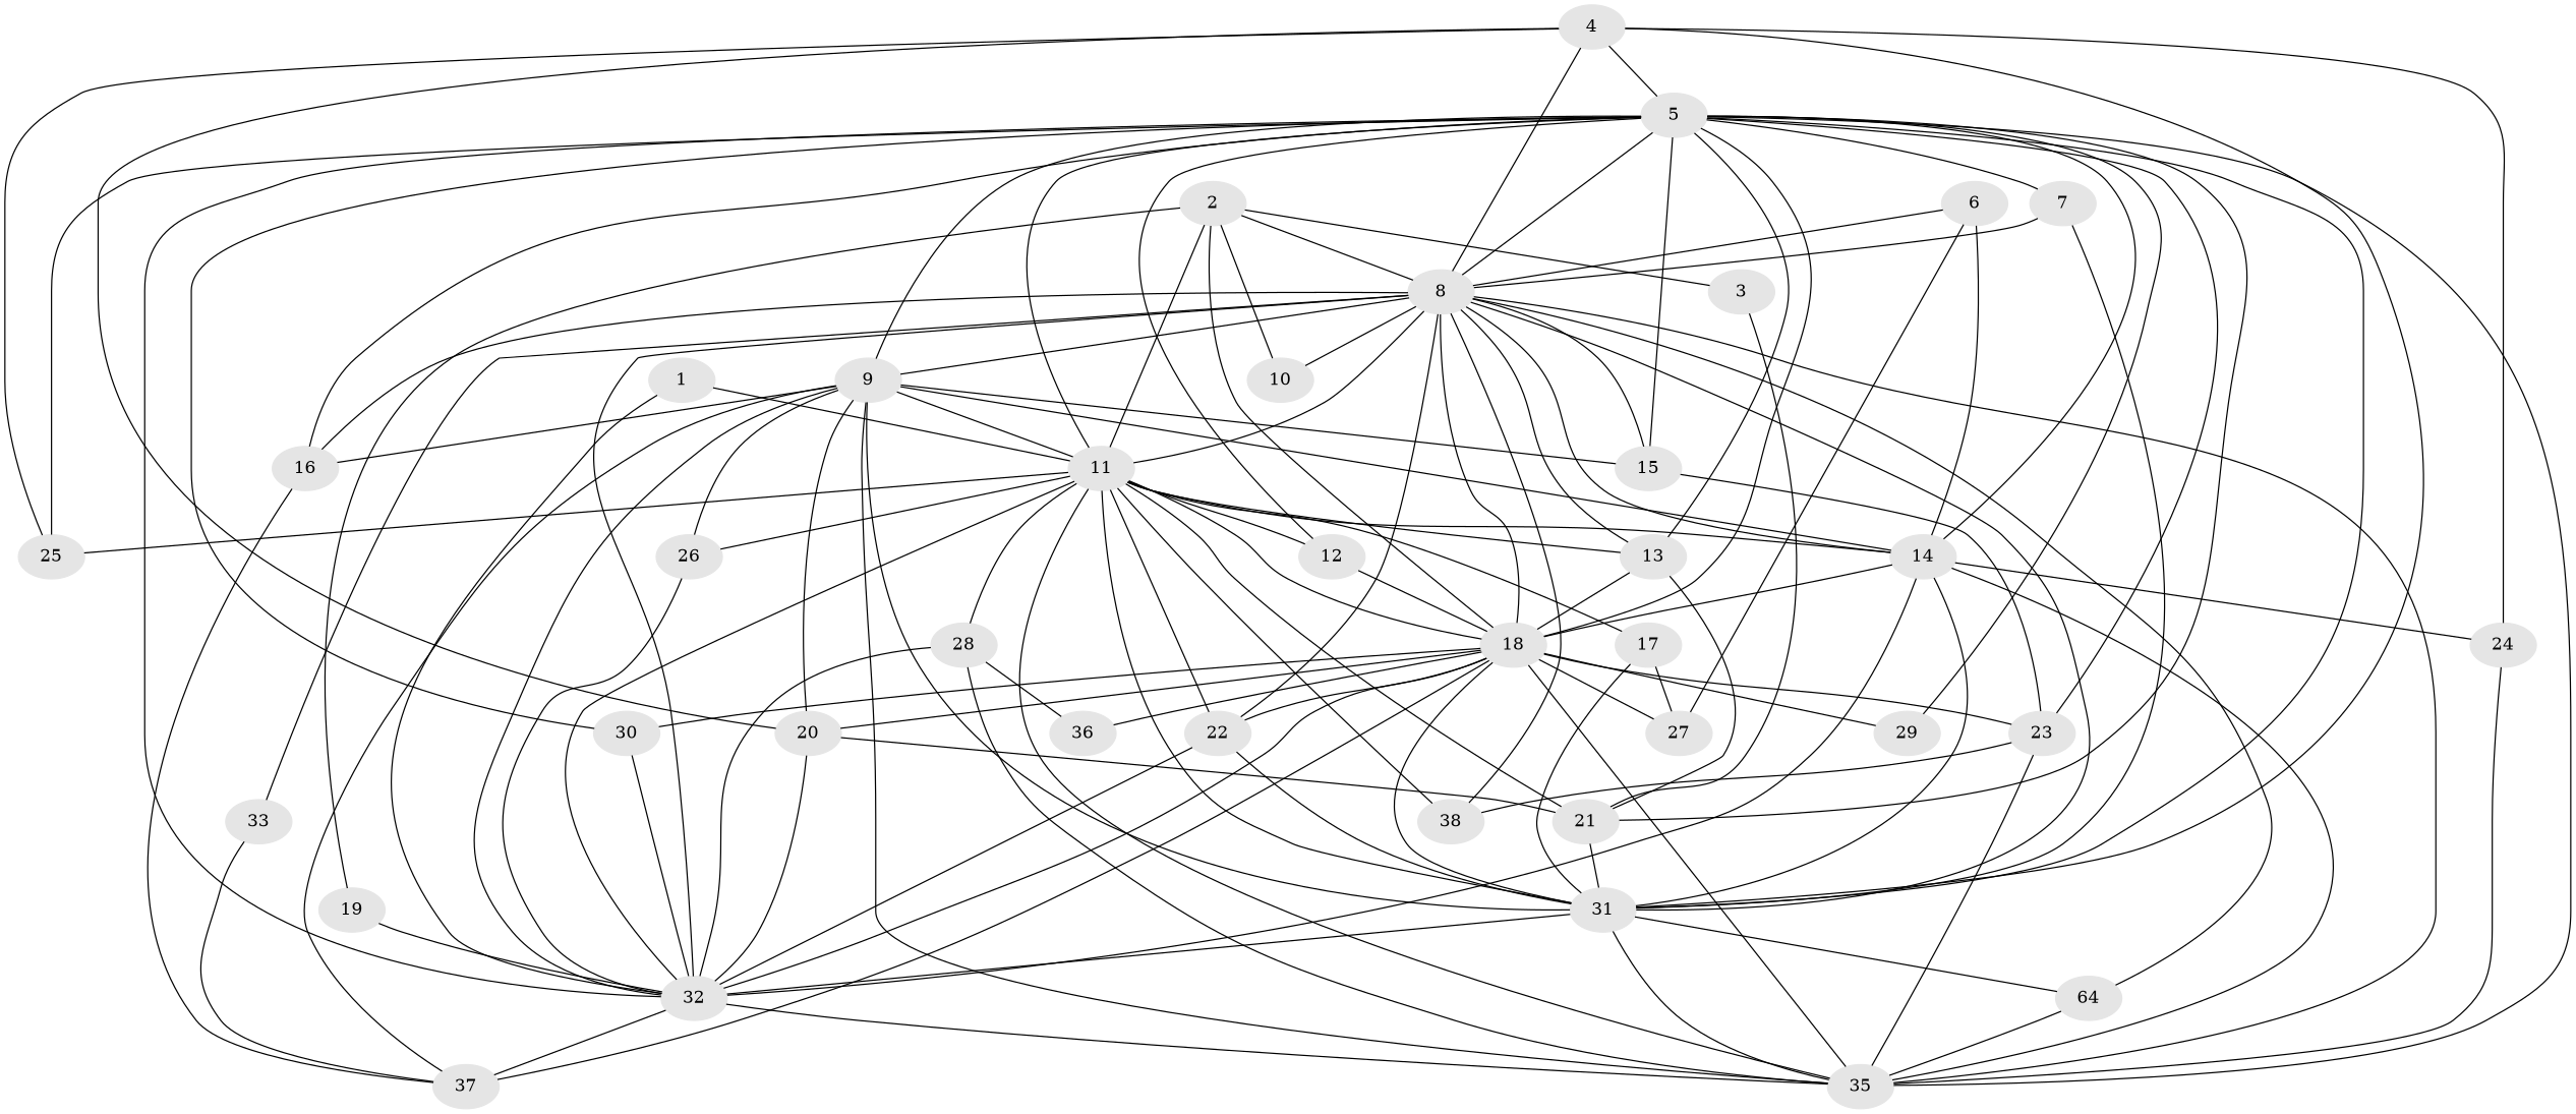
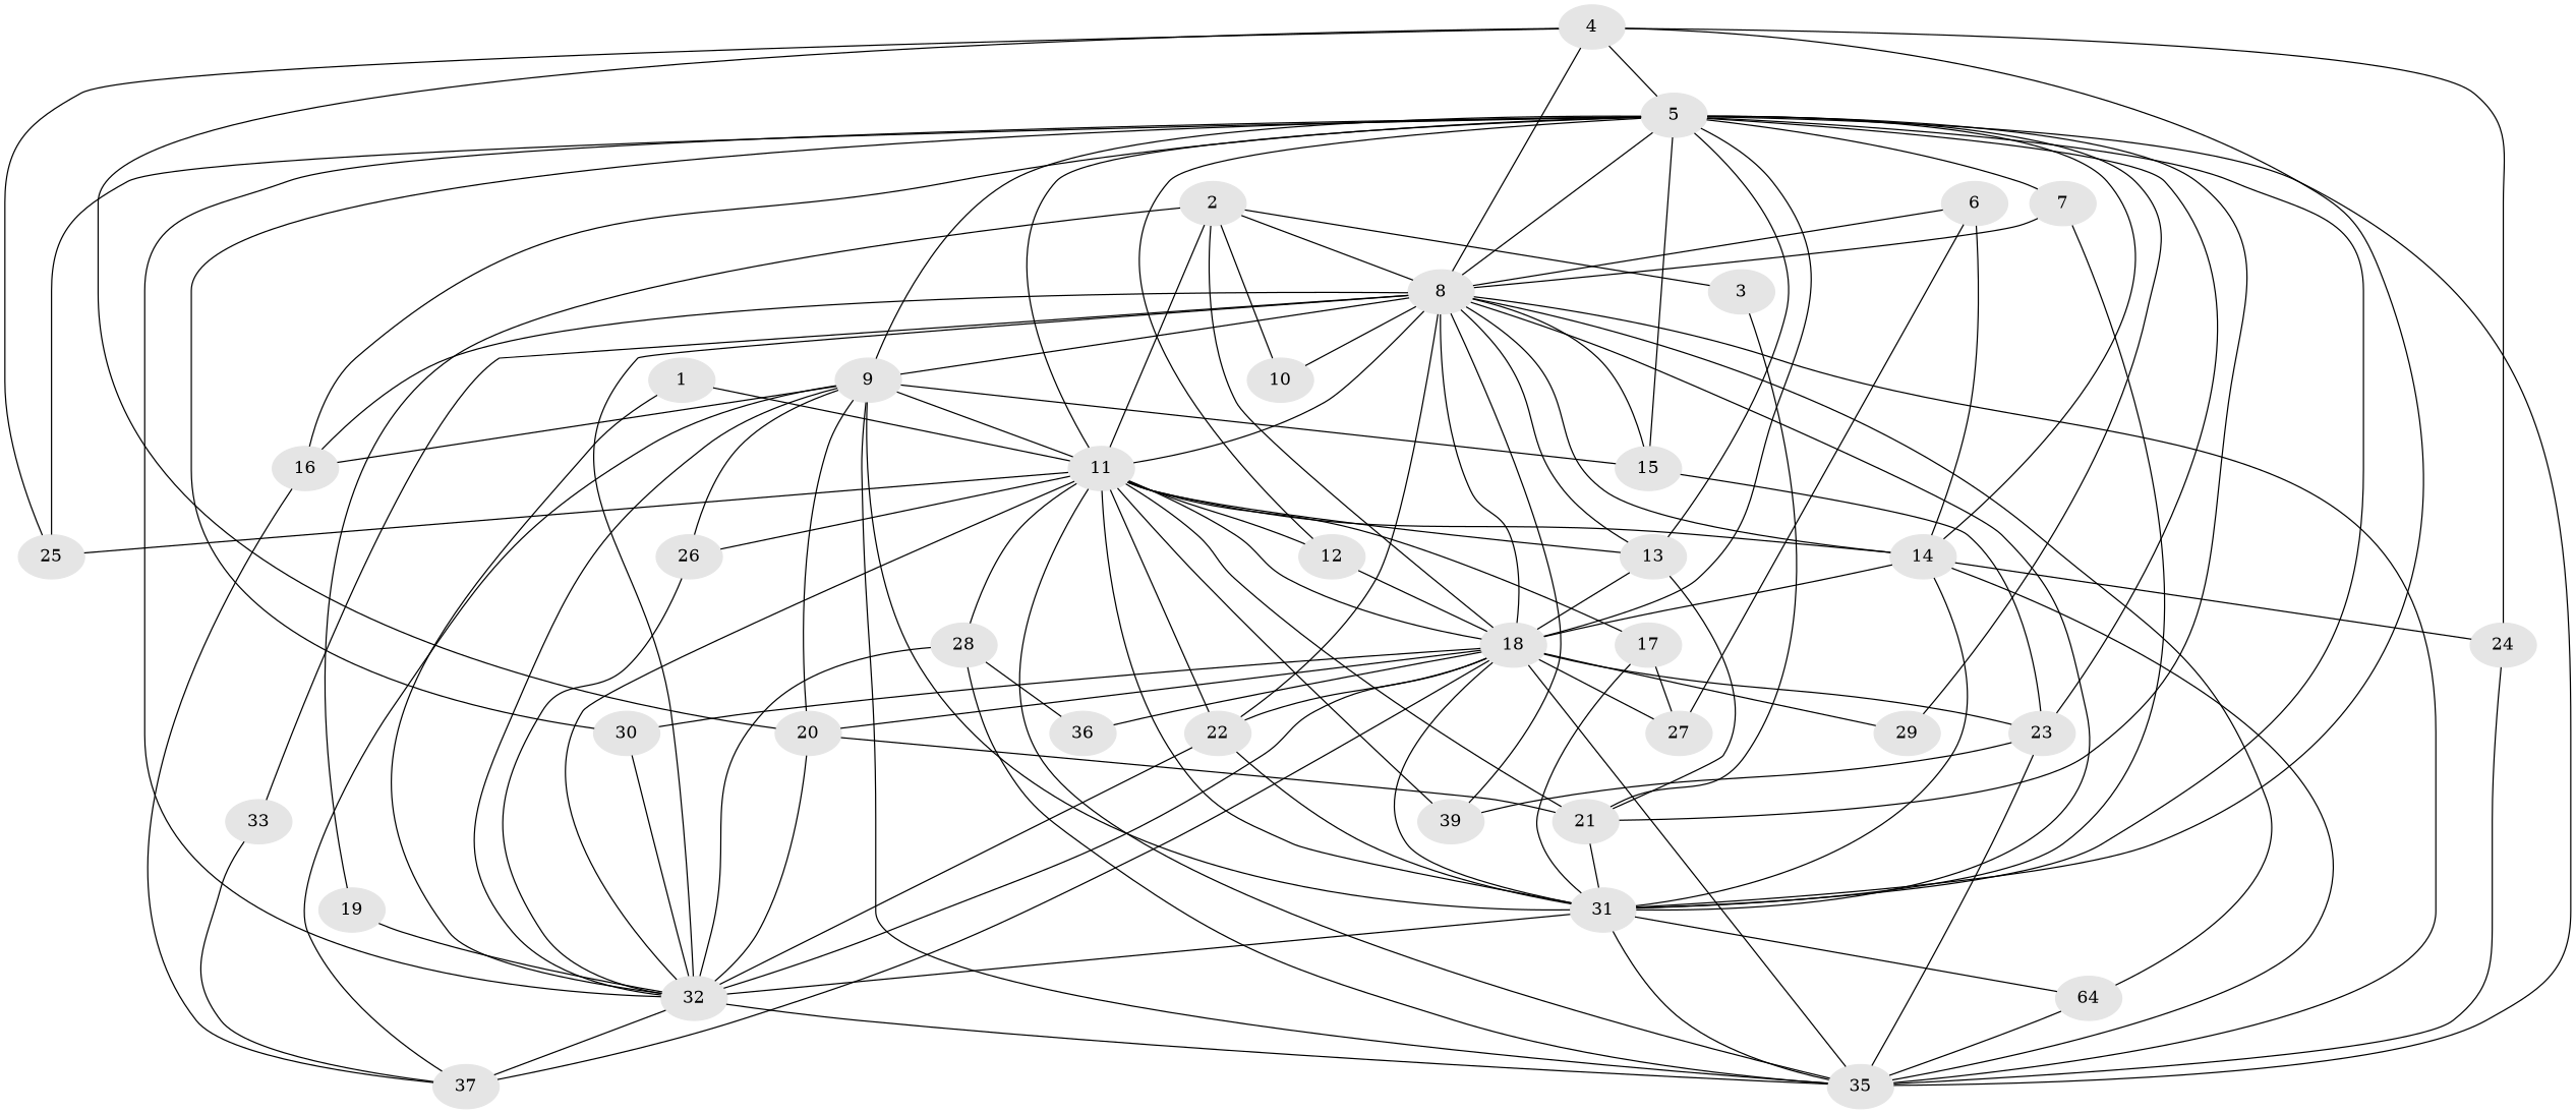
  graph {
    node [color=gray90 style=filled]
    edge [weight=1.0]
    1
    11
    32
    18
    31
    25
    12
    13
    14
    21
    35
    22
-   38
+   38 [label=39]
    26
    17
    28
    37
    2
    3
    8
    10
    19
    9
    15
    16
    33
    n27 [label=64]
    36
    23
    29
    30
    27
    20
    4
    5
    24
    7
    6
    1 -- 11
    1 -- 32
    11 -- 32
    11 -- 18
    11 -- 31
    11 -- 25
    11 -- 12
    11 -- 13
    11 -- 14
    11 -- 21 [weight=2.0]
    11 -- 35
    11 -- 22
    11 -- 38
    11 -- 26
    11 -- 17
    11 -- 28 [weight=2.0]
    32 -- 35
    32 -- 37 [weight=2.0]
    18 -- 32 [weight=3.0]
    18 -- 31
    18 -- 35 [weight=2.0]
    18 -- 22
    18 -- 37
    18 -- 36
    18 -- 23
    18 -- 29 [weight=2.0]
    18 -- 30
    18 -- 27
    18 -- 20
    31 -- 32 [weight=2.0]
    31 -- 35
    31 -- n27
    12 -- 18
    13 -- 18
    13 -- 21
-   14 -- 32 [weight=3.0]
    14 -- 18
    14 -- 31
    14 -- 35
    14 -- 24
    21 -- 31
    22 -- 32
    22 -- 31
    26 -- 32
    17 -- 31
    17 -- 27
    28 -- 32
    28 -- 35
    28 -- 36
    2 -- 11 [weight=2.0]
    2 -- 18
    2 -- 3
    2 -- 8
    2 -- 10
    2 -- 19
    3 -- 21
    8 -- 11 [weight=3.0]
    8 -- 32
    8 -- 18 [weight=3.0]
    8 -- 31 [weight=2.0]
    8 -- 13
    8 -- 14
    8 -- 35 [weight=2.0]
    8 -- 22
    8 -- 38
    8 -- 10
    8 -- 9 [weight=2.0]
    8 -- 15
    8 -- 16
    8 -- 33
    8 -- n27
    19 -- 32
    9 -- 11 [weight=2.0]
    9 -- 32 [weight=3.0]
    9 -- 31 [weight=2.0]
-   9 -- 14 [weight=2.0]
    9 -- 35 [weight=2.0]
    9 -- 26
    9 -- 37
    9 -- 15
    9 -- 16
    9 -- 20 [weight=3.0]
    15 -- 23
    16 -- 37
    33 -- 37
    n27 -- 35
    23 -- 35
    23 -- 38
    30 -- 32
    20 -- 32
    20 -- 21
    4 -- 31
    4 -- 25
    4 -- 8
    4 -- 20
    4 -- 5
    4 -- 24
    5 -- 11
    5 -- 32 [weight=2.0]
    5 -- 18 [weight=2.0]
    5 -- 31 [weight=2.0]
    5 -- 25
    5 -- 12
    5 -- 13
    5 -- 14
    5 -- 21
    5 -- 35 [weight=2.0]
    5 -- 8
    5 -- 9 [weight=2.0]
    5 -- 15 [weight=2.0]
    5 -- 16
    5 -- 23
    5 -- 29
    5 -- 30
    5 -- 7
    24 -- 35
    7 -- 31
    7 -- 8
    6 -- 14
    6 -- 8
    6 -- 27
  }
